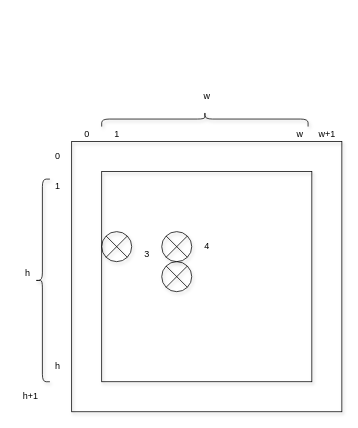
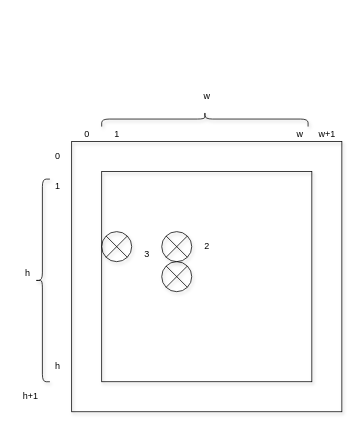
  <mxCell id="0" />
  <mxCell id="1" parent="0" />
  <mxCell id="2" value="" style="whiteSpace=wrap;html=1;aspect=fixed;shadow=1;fillColor=none;" vertex="1" parent="1"><mxGeometry x="95" y="188" width="360" height="360" as="geometry" /></mxCell>
  <mxCell id="3" value="h" style="text;html=1;align=center;verticalAlign=middle;resizable=0;points=[];autosize=1;" vertex="1" parent="1"><mxGeometry x="26" y="353" width="20" height="20" as="geometry" /></mxCell>
  <mxCell id="4" value="w" style="text;html=1;align=center;verticalAlign=middle;resizable=0;points=[];autosize=1;" vertex="1" parent="1"><mxGeometry x="265" y="118" width="20" height="20" as="geometry" /></mxCell>
  <mxCell id="5" value="" style="shape=curlyBracket;whiteSpace=wrap;html=1;rounded=1;shadow=1;fillColor=none;" vertex="1" parent="1"><mxGeometry x="46" y="238" width="20" height="270" as="geometry" /></mxCell>
  <mxCell id="6" value="" style="shape=curlyBracket;whiteSpace=wrap;html=1;rounded=1;shadow=1;fillColor=none;rotation=90;" vertex="1" parent="1"><mxGeometry x="262.5" y="20.5" width="20" height="275" as="geometry" /></mxCell>
  <mxCell id="7" value="0&lt;br&gt;" style="text;html=1;align=center;verticalAlign=middle;resizable=0;points=[];autosize=1;" vertex="1" parent="1"><mxGeometry x="66" y="198" width="20" height="20" as="geometry" /></mxCell>
  <mxCell id="8" value="h" style="text;html=1;align=center;verticalAlign=middle;resizable=0;points=[];autosize=1;" vertex="1" parent="1"><mxGeometry x="66" y="478" width="20" height="20" as="geometry" /></mxCell>
  <mxCell id="9" value="0" style="text;html=1;align=center;verticalAlign=middle;resizable=0;points=[];autosize=1;" vertex="1" parent="1"><mxGeometry x="105" y="168" width="20" height="20" as="geometry" /></mxCell>
  <mxCell id="10" value="w" style="text;html=1;align=center;verticalAlign=middle;resizable=0;points=[];autosize=1;" vertex="1" parent="1"><mxGeometry x="389" y="168" width="20" height="20" as="geometry" /></mxCell>
  <mxCell id="11" value="" style="shape=sumEllipse;perimeter=ellipsePerimeter;whiteSpace=wrap;html=1;backgroundOutline=1;shadow=1;fillColor=none;" vertex="1" parent="1"><mxGeometry x="215" y="308" width="40" height="40" as="geometry" /></mxCell>
  <mxCell id="12" value="" style="shape=sumEllipse;perimeter=ellipsePerimeter;whiteSpace=wrap;html=1;backgroundOutline=1;shadow=1;fillColor=none;" vertex="1" parent="1"><mxGeometry x="215" y="348" width="40" height="40" as="geometry" /></mxCell>
  <mxCell id="13" value="" style="shape=sumEllipse;perimeter=ellipsePerimeter;whiteSpace=wrap;html=1;backgroundOutline=1;shadow=1;fillColor=none;" vertex="1" parent="1"><mxGeometry x="135" y="308" width="40" height="40" as="geometry" /></mxCell>
  <mxCell id="14" value="3" style="text;html=1;align=center;verticalAlign=middle;resizable=0;points=[];autosize=1;" vertex="1" parent="1"><mxGeometry x="185" y="328" width="20" height="20" as="geometry" /></mxCell>
- <mxCell id="15" value="4" style="text;html=1;align=center;verticalAlign=middle;resizable=0;points=[];autosize=1;" vertex="1" parent="1"><mxGeometry x="265" y="318" width="20" height="20" as="geometry" /></mxCell>
+ <mxCell id="15" value="2" style="text;html=1;align=center;verticalAlign=middle;resizable=0;points=[];autosize=1;" vertex="1" parent="1"><mxGeometry x="265" y="318" width="20" height="20" as="geometry" /></mxCell>
  <mxCell id="16" value="" style="whiteSpace=wrap;html=1;aspect=fixed;shadow=1;fillColor=none;" vertex="1" parent="1"><mxGeometry x="135" y="228" width="280" height="280" as="geometry" /></mxCell>
  <mxCell id="17" value="1" style="text;html=1;align=center;verticalAlign=middle;resizable=0;points=[];autosize=1;" vertex="1" parent="1"><mxGeometry x="66" y="238" width="20" height="20" as="geometry" /></mxCell>
  <mxCell id="18" value="h+1" style="text;html=1;align=center;verticalAlign=middle;resizable=0;points=[];autosize=1;" vertex="1" parent="1"><mxGeometry x="20" y="518" width="40" height="20" as="geometry" /></mxCell>
  <mxCell id="19" value="1" style="text;html=1;align=center;verticalAlign=middle;resizable=0;points=[];autosize=1;" vertex="1" parent="1"><mxGeometry x="145" y="168" width="20" height="20" as="geometry" /></mxCell>
  <mxCell id="20" value="w+1" style="text;html=1;align=center;verticalAlign=middle;resizable=0;points=[];autosize=1;" vertex="1" parent="1"><mxGeometry x="415" y="168" width="40" height="20" as="geometry" /></mxCell>
